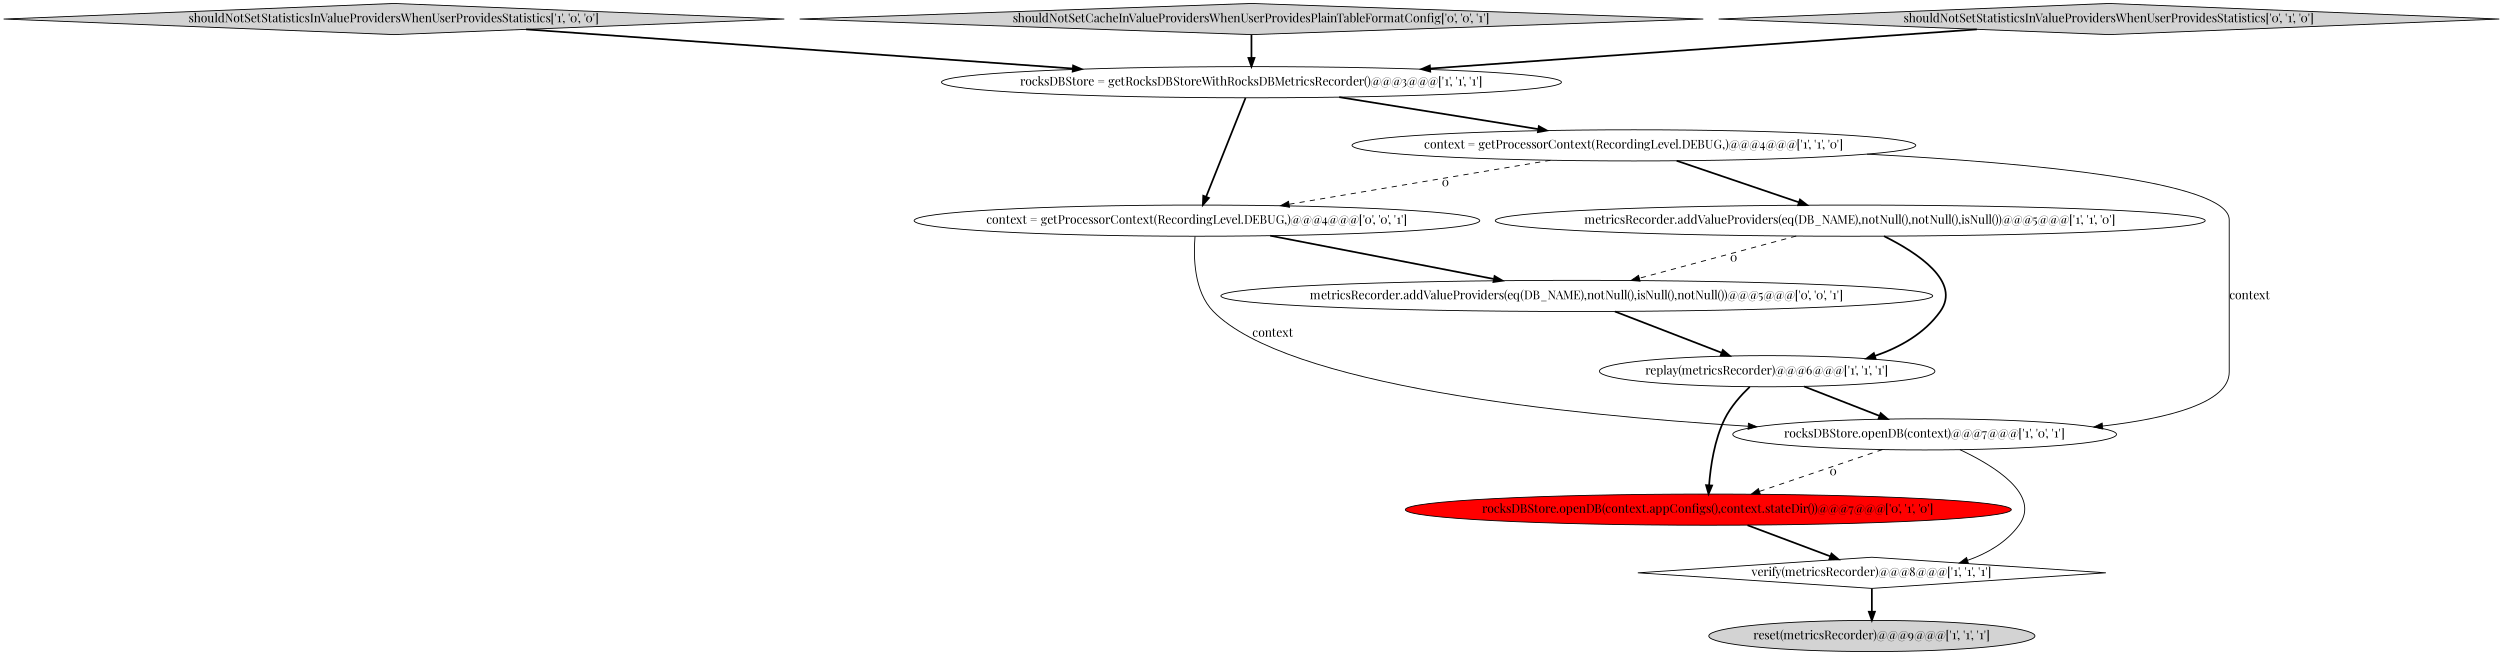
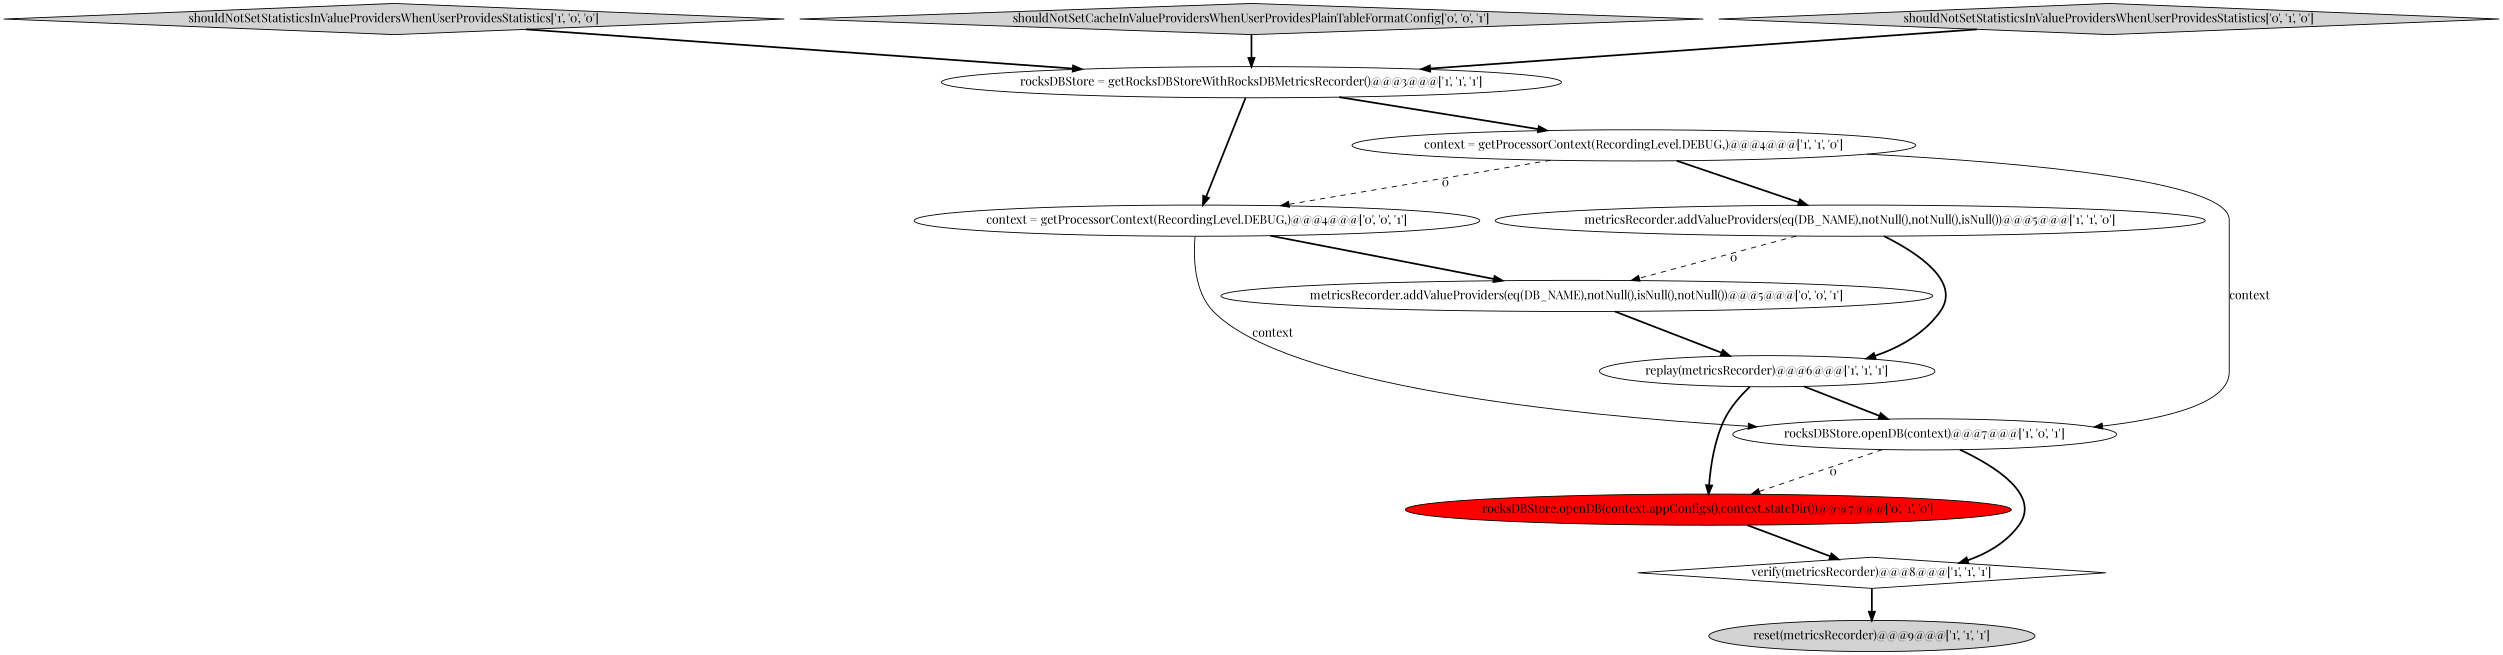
  digraph {
    fontname="Playfair Display"
    node [fillcolor=white fontname="Playfair Display" shape=ellipse style=filled]
    edge [fontname="Playfair Display" style=bold]
    n1 [label="rocksDBStore = getRocksDBStoreWithRocksDBMetricsRecorder()@@@3@@@['1', '1', '1']"]
    n2 [label="context = getProcessorContext(RecordingLevel.DEBUG,)@@@4@@@['1', '1', '0']"]
    n3 [label="context = getProcessorContext(RecordingLevel.DEBUG,)@@@4@@@['0', '0', '1']"]
    n4 [label="metricsRecorder.addValueProviders(eq(DB_NAME),notNull(),notNull(),isNull())@@@5@@@['1', '1', '0']"]
    n5 [label="rocksDBStore.openDB(context)@@@7@@@['1', '0', '1']"]
    n6 [label="metricsRecorder.addValueProviders(eq(DB_NAME),notNull(),isNull(),notNull())@@@5@@@['0', '0', '1']"]
    n7 [fillcolor=lightgray label="shouldNotSetStatisticsInValueProvidersWhenUserProvidesStatistics['1', '0', '0']" shape=diamond]
    n8 [label="verify(metricsRecorder)@@@8@@@['1', '1', '1']" shape=diamond]
    n9 [fillcolor=lightgray label="reset(metricsRecorder)@@@9@@@['1', '1', '1']"]
    n10 [label="replay(metricsRecorder)@@@6@@@['1', '1', '1']"]
    n11 [fillcolor=red label="rocksDBStore.openDB(context.appConfigs(),context.stateDir())@@@7@@@['0', '1', '0']"]
    n12 [fillcolor=lightgray label="shouldNotSetCacheInValueProvidersWhenUserProvidesPlainTableFormatConfig['0', '0', '1']" shape=diamond]
    n13 [fillcolor=lightgray label="shouldNotSetStatisticsInValueProvidersWhenUserProvidesStatistics['0', '1', '0']" shape=diamond]
    n1 -> n2
    n1 -> n3
    n2 -> n3 [label=0 style=dashed]
    n2 -> n4
    n2 -> n5 [label=context style=solid]
    n3 -> n5 [label=context style=solid]
    n3 -> n6
    n4 -> n6 [label=0 style=dashed]
    n4 -> n10
-   n5 -> n8 [style=solid]
+   n5 -> n8
    n5 -> n11 [label=0 style=dashed]
    n6 -> n10
    n7 -> n1
    n8 -> n9
    n10 -> n5
    n10 -> n11
    n11 -> n8
    n12 -> n1
    n13 -> n1
  }
